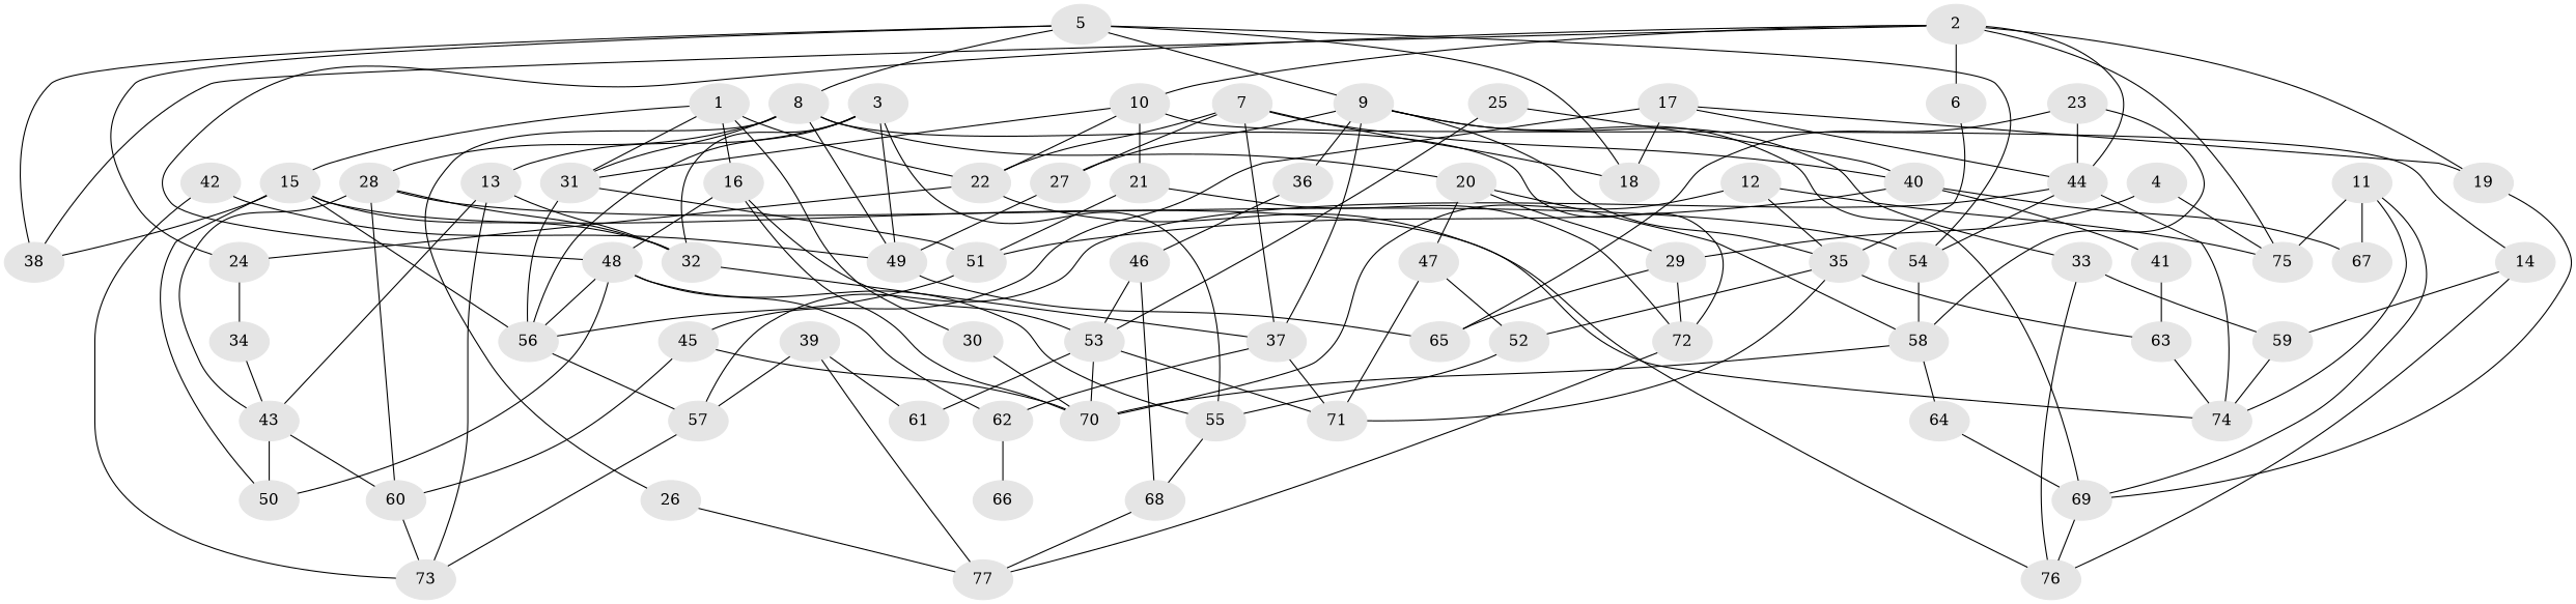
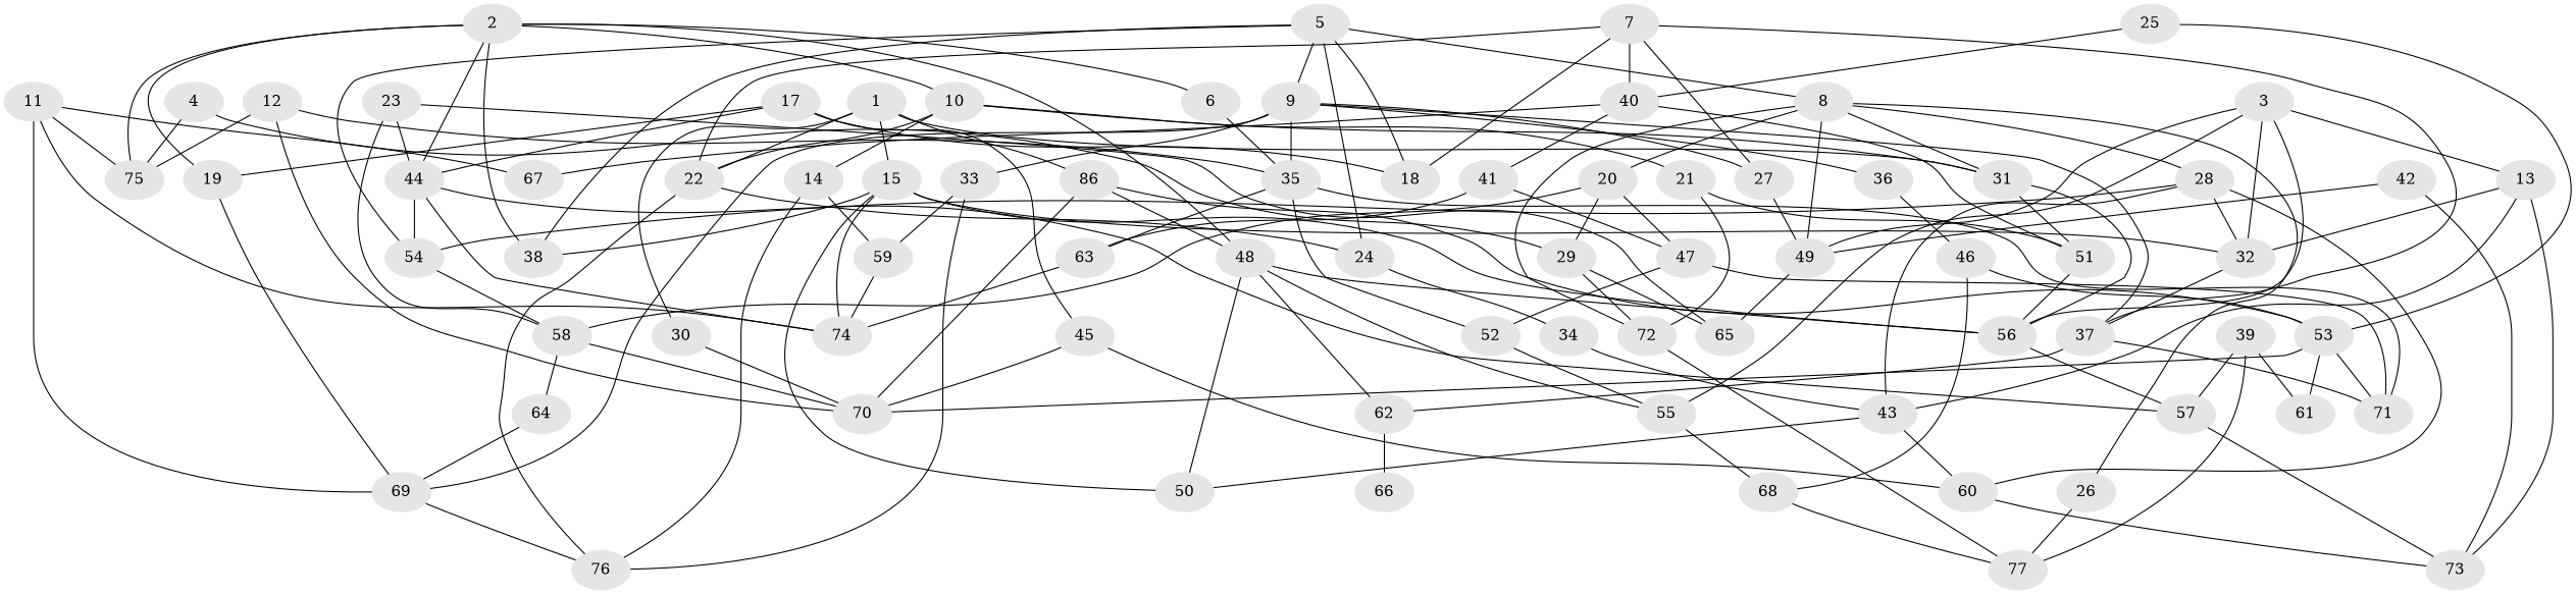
  graph {
    node [color=gray90 style=filled]
    1
    15
-   16
+   16 [label=86]
    22
    30
    31
    38
    32
    56
    74
    50
    70
    48
    53
    24
    76
    51
    2
    6
    10
    19
    44
    75
    35
    14
    21
    69
    54
    57
    3
    13
    49
    55
    43
    73
    37
    65
    68
    4
    29
    72
    5
    8
    9
    18
    20
    26
    28
    27
    33
    36
    34
    58
    52
    63
    71
    7
    40
    62
    67
    41
    47
    77
    60
    59
    46
    11
    12
    61
    17
    45
    64
    23
    25
    66
    39
    42
    1 -- 15
    1 -- 16
    1 -- 22
    1 -- 30
    1 -- 31
    15 -- 38
    15 -- 32
    15 -- 56
    15 -- 74
    15 -- 50
    16 -- 70
    16 -- 48
    16 -- 53
    22 -- 24
    22 -- 76
    30 -- 70
    31 -- 56
    31 -- 51
    32 -- 37
    56 -- 57
    48 -- 56
    48 -- 50
    48 -- 55
    48 -- 62
    53 -- 70
    53 -- 71
    53 -- 61
    24 -- 34
    51 -- 56
    2 -- 38
    2 -- 48
    2 -- 6
    2 -- 10
    2 -- 19
    2 -- 44
    2 -- 75
    6 -- 35
    10 -- 22
    10 -- 31
    10 -- 14
    10 -- 21
    19 -- 69
    44 -- 74
    44 -- 54
    44 -- 57
    35 -- 52
    35 -- 63
    35 -- 71
    14 -- 76
    14 -- 59
    21 -- 51
    21 -- 72
    69 -- 76
    54 -- 58
    57 -- 73
    3 -- 32
    3 -- 56
    3 -- 13
    3 -- 49
    3 -- 55
    13 -- 32
    13 -- 43
    13 -- 73
    49 -- 65
    55 -- 68
    43 -- 50
    43 -- 60
    37 -- 71
    37 -- 62
    68 -- 77
    4 -- 75
    4 -- 29
    29 -- 65
    29 -- 72
    72 -- 77
    5 -- 38
    5 -- 24
    5 -- 54
    5 -- 8
    5 -- 9
    5 -- 18
    8 -- 31
    8 -- 49
    8 -- 72
    8 -- 20
    8 -- 26
    8 -- 28
    9 -- 35
    9 -- 69
    9 -- 37
    9 -- 27
    9 -- 33
    9 -- 36
    20 -- 29
    20 -- 58
    20 -- 47
    26 -- 77
    28 -- 32
    28 -- 54
    28 -- 43
    28 -- 60
    27 -- 49
    33 -- 76
    33 -- 59
    36 -- 46
    34 -- 43
    58 -- 70
    58 -- 64
    52 -- 55
    63 -- 74
    7 -- 22
    7 -- 37
    7 -- 18
    7 -- 27
    7 -- 40
    40 -- 51
    40 -- 67
    40 -- 41
    62 -- 66
    41 -- 63
+   41 -- 47
    47 -- 52
    47 -- 71
    60 -- 73
    59 -- 74
    46 -- 53
    46 -- 68
    11 -- 74
    11 -- 75
    11 -- 69
    11 -- 67
    12 -- 70
    12 -- 75
    12 -- 35
    17 -- 19
    17 -- 44
    17 -- 18
    17 -- 45
    45 -- 70
    45 -- 60
    64 -- 69
    23 -- 44
    23 -- 65
    23 -- 58
    25 -- 53
    25 -- 40
    39 -- 57
    39 -- 77
    39 -- 61
    42 -- 49
    42 -- 73
  }
